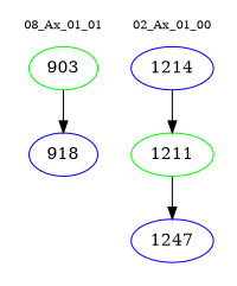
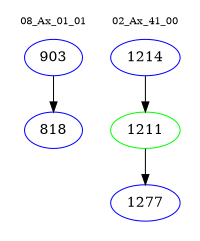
  digraph {
    node [color=blue]
    edge [color=black]
-   n1 [color=green label=903]
-   n2 [label=918]
+   n1 [label=903]
+   n2 [label=818]
    n3 [label=1214]
    n4 [color=green label=1211]
-   n5 [label=1247]
+   n5 [label=1277]
    subgraph cluster_1 {
      color=white
      fontsize=10
      label="08_Ax_01_01"
      n1
      n2
    }
    subgraph cluster_2 {
      color=white
      fontsize=10
-     label="02_Ax_01_00"
+     label="02_Ax_41_00"
      n3
      n4
      n5
    }
    n1 -> n2
    n3 -> n4
    n4 -> n5
  }
